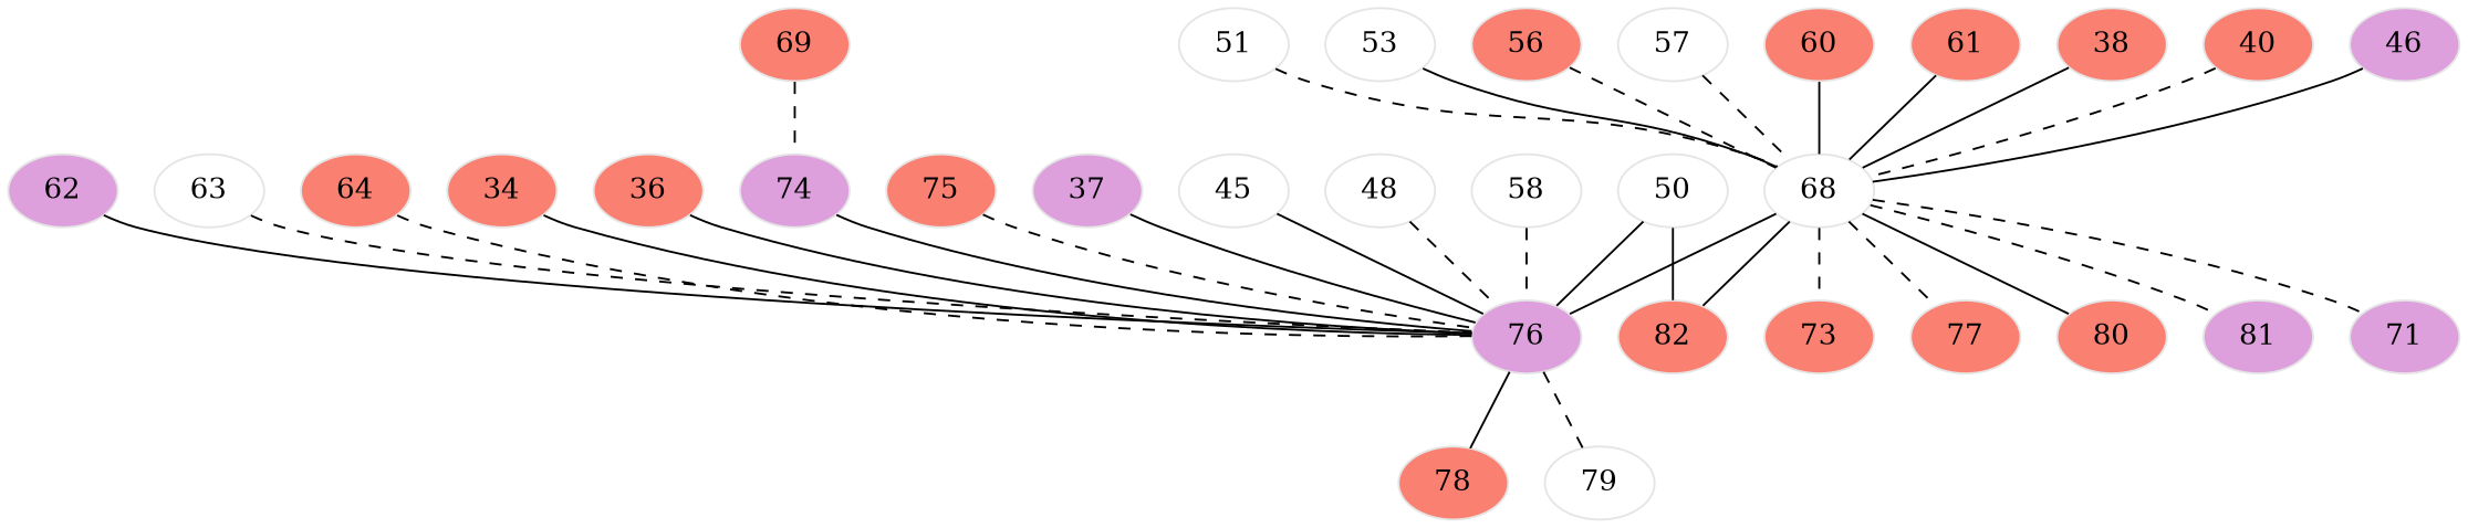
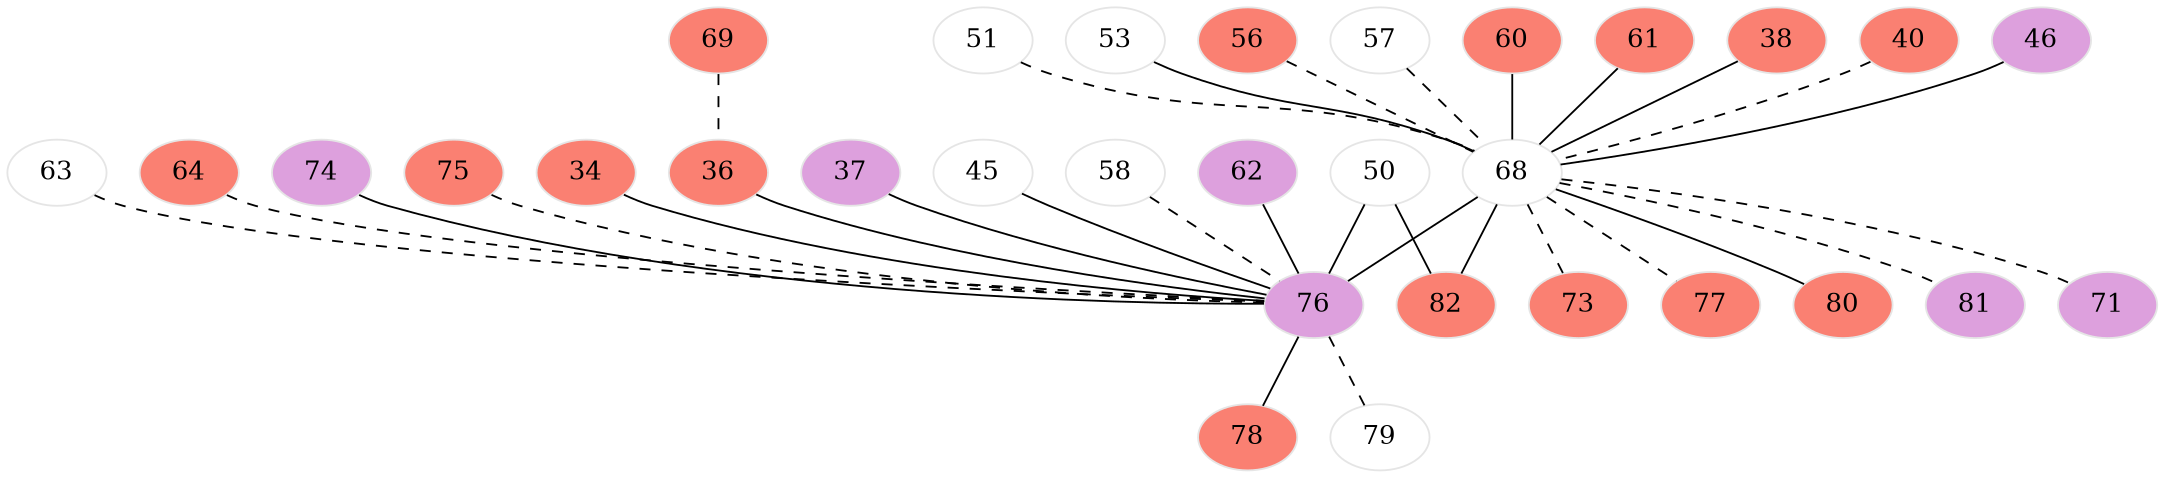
  graph {
    node [color=gray90 fillcolor=salmon style=filled]
    edge [style=solid]
    76 [fillcolor=plum super="+39+70+66+65+67"]
    78
    79 [fillcolor=white super="+8"]
    34
    36
    37 [fillcolor=plum]
    68 [fillcolor=white super="+11+12+18+25+32+35"]
    82 [super="+41"]
    71 [fillcolor=plum]
    73 [super="+72"]
    77
    80
    81 [fillcolor=plum]
    38
    40
    45 [fillcolor=white]
    46 [fillcolor=plum super="+44"]
-   48 [fillcolor=white]
    50 [fillcolor=white super="+24+22"]
    51 [fillcolor=white]
    53 [fillcolor=white]
    56
    57 [fillcolor=white]
    58 [fillcolor=white]
    60
    61
    62 [fillcolor=plum]
    63 [fillcolor=white]
    64 [super="+55"]
    74 [fillcolor=plum super="+17+59"]
    69
    75
    76 -- 78
    76 -- 79 [style=dashed]
    34 -- 76
    36 -- 76
    37 -- 76
    68 -- 76 [weight=13]
    68 -- 82 [weight=4]
    68 -- 71 [style=dashed]
    68 -- 73 [style=dashed]
    68 -- 77 [style=dashed]
    68 -- 80
    68 -- 81 [style=dashed]
    38 -- 68
    40 -- 68 [style=dashed]
    45 -- 76
    46 -- 68
-   48 -- 76 [style=dashed]
    50 -- 76 [weight=3]
    50 -- 82
    51 -- 68 [style=dashed]
    53 -- 68
    56 -- 68 [style=dashed]
    57 -- 68 [style=dashed]
    58 -- 76 [style=dashed]
    60 -- 68
    61 -- 68
    62 -- 76
    63 -- 76 [style=dashed]
    64 -- 76 [style=dashed]
    74 -- 76 [weight=5]
-   69 -- 74 [style=dashed]
+   69 -- 36 [style=dashed]
    75 -- 76 [style=dashed]
  }
